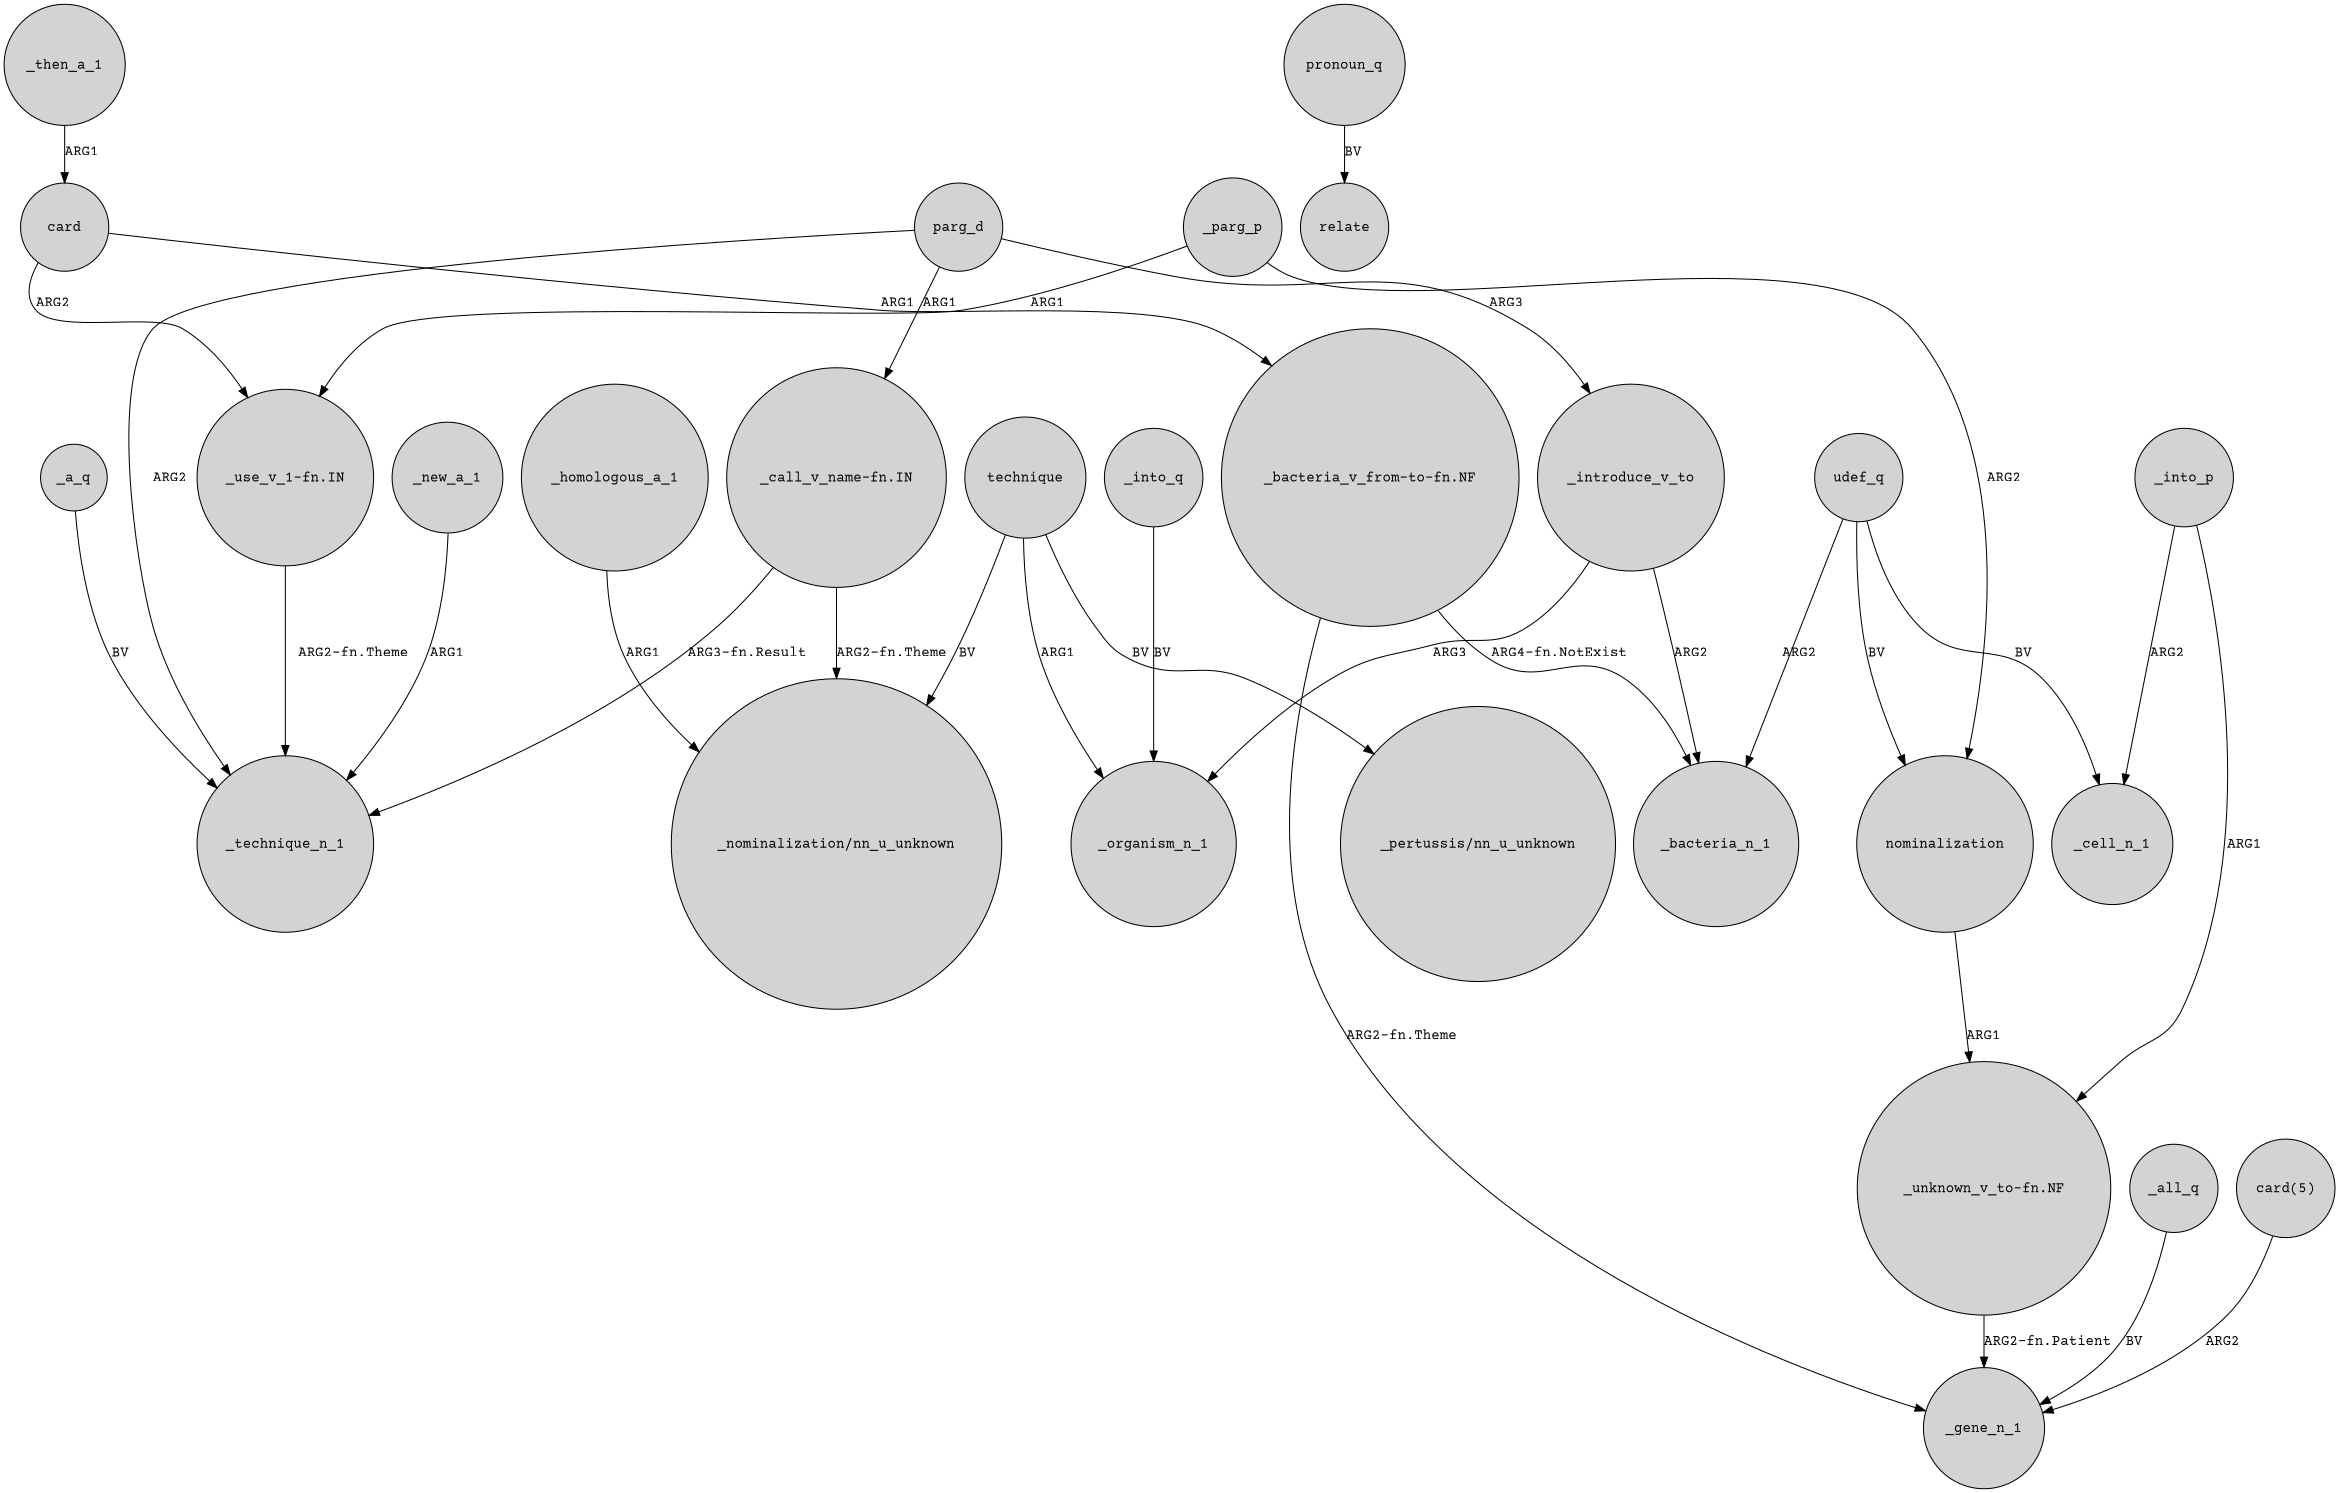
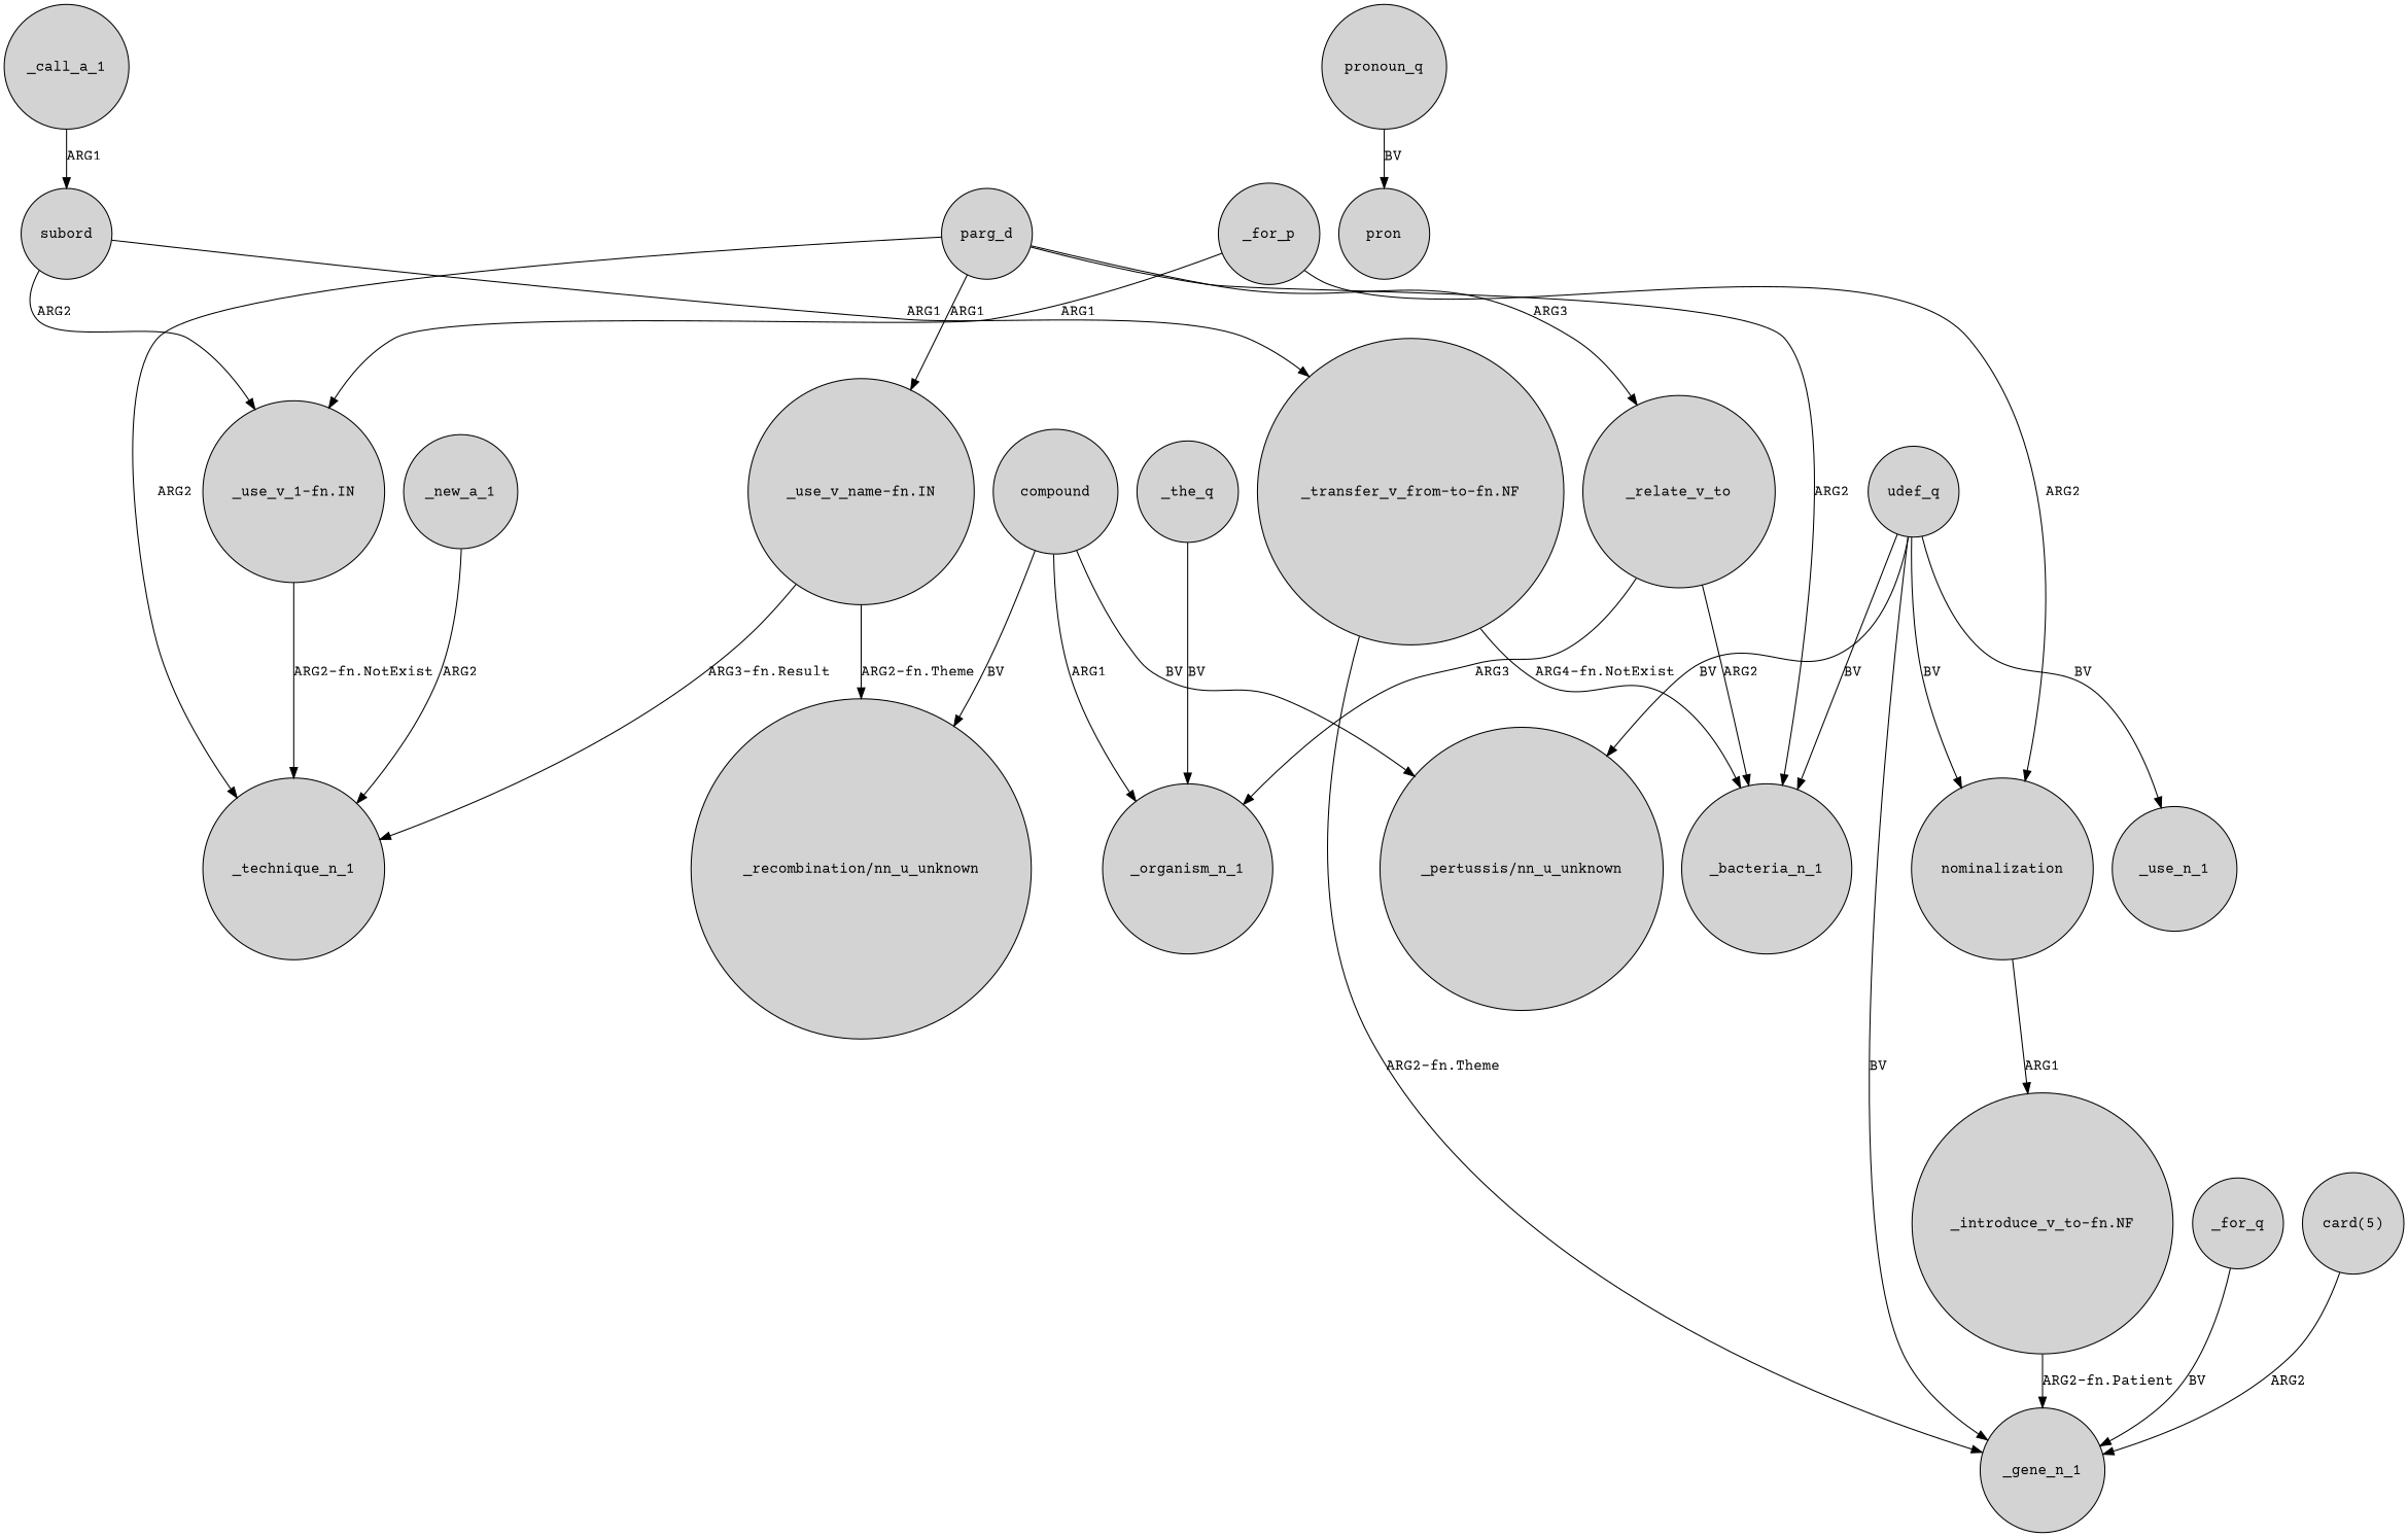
  digraph {
    fontname="Courier Prime"
    node [fontname="Courier Prime" shape=circle style=filled]
    edge [fontname="Courier Prime"]
-   _a_q
    _technique_n_1
-   "_transfer_v_from-to-fn.NF" [label="_bacteria_v_from-to-fn.NF"]
+   "_transfer_v_from-to-fn.NF"
    _gene_n_1
    _bacteria_n_1
-   _homologous_a_1
-   "_recombination/nn_u_unknown" [label="_nominalization/nn_u_unknown"]
-   "_call_v_name-fn.IN"
+   "_recombination/nn_u_unknown"
+   "_call_v_name-fn.IN" [label="_use_v_name-fn.IN"]
    parg_d
-   _relate_v_to [label=_introduce_v_to]
+   _relate_v_to
    _organism_n_1
-   _for_p [label=_parg_p]
+   _for_p
    nominalization
    "_use_v_1-fn.IN"
-   "_introduce_v_to-fn.NF" [label="_unknown_v_to-fn.NF"]
-   subord [label=card]
+   "_introduce_v_to-fn.NF"
+   subord
    udef_q
    "_pertussis/nn_u_unknown"
-   _cell_n_1
-   _all_q
+   _cell_n_1 [label=_use_n_1]
+   _all_q [label=_for_q]
    pronoun_q
-   pron [label=relate]
-   _then_a_1
+   pron
+   _then_a_1 [label=_call_a_1]
    "card(5)"
    _new_a_1
-   compound [label=technique]
-   _into_p
-   _the_q [label=_into_q]
-   _a_q -> _technique_n_1 [label=BV]
+   compound
+   _the_q
    "_transfer_v_from-to-fn.NF" -> _gene_n_1 [label="ARG2-fn.Theme"]
    "_transfer_v_from-to-fn.NF" -> _bacteria_n_1 [label="ARG4-fn.NotExist"]
-   _homologous_a_1 -> "_recombination/nn_u_unknown" [label=ARG1]
    "_call_v_name-fn.IN" -> _technique_n_1 [label="ARG3-fn.Result"]
    "_call_v_name-fn.IN" -> "_recombination/nn_u_unknown" [label="ARG2-fn.Theme"]
    parg_d -> _technique_n_1 [label=ARG2]
+   parg_d -> _bacteria_n_1 [label=ARG2]
    parg_d -> "_call_v_name-fn.IN" [label=ARG1]
    parg_d -> _relate_v_to [label=ARG3]
    _relate_v_to -> _bacteria_n_1 [label=ARG2]
    _relate_v_to -> _organism_n_1 [label=ARG3]
    _for_p -> nominalization [label=ARG2]
    _for_p -> "_use_v_1-fn.IN" [label=ARG1]
    nominalization -> "_introduce_v_to-fn.NF" [label=ARG1]
-   "_use_v_1-fn.IN" -> _technique_n_1 [label="ARG2-fn.Theme"]
+   "_use_v_1-fn.IN" -> _technique_n_1 [label="ARG2-fn.NotExist"]
    "_introduce_v_to-fn.NF" -> _gene_n_1 [label="ARG2-fn.Patient"]
    subord -> "_transfer_v_from-to-fn.NF" [label=ARG1]
    subord -> "_use_v_1-fn.IN" [label=ARG2]
-   udef_q -> _bacteria_n_1 [label=ARG2]
+   udef_q -> _gene_n_1 [label=BV]
+   udef_q -> _bacteria_n_1 [label=BV]
    udef_q -> nominalization [label=BV]
+   udef_q -> "_pertussis/nn_u_unknown" [label=BV]
    udef_q -> _cell_n_1 [label=BV]
    _all_q -> _gene_n_1 [label=BV]
    pronoun_q -> pron [label=BV]
    _then_a_1 -> subord [label=ARG1]
    "card(5)" -> _gene_n_1 [label=ARG2]
-   _new_a_1 -> _technique_n_1 [label=ARG1]
+   _new_a_1 -> _technique_n_1 [label=ARG2]
    compound -> "_recombination/nn_u_unknown" [label=BV]
    compound -> _organism_n_1 [label=ARG1]
    compound -> "_pertussis/nn_u_unknown" [label=BV]
-   _into_p -> "_introduce_v_to-fn.NF" [label=ARG1]
-   _into_p -> _cell_n_1 [label=ARG2]
    _the_q -> _organism_n_1 [label=BV]
  }
